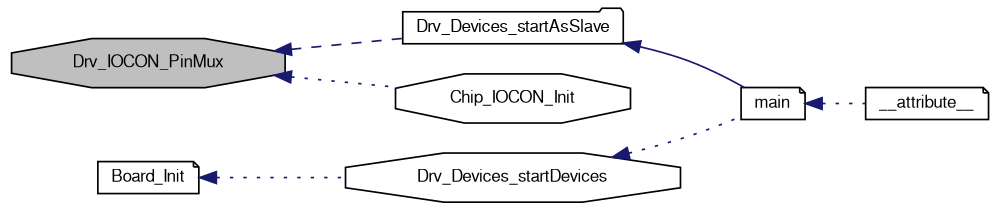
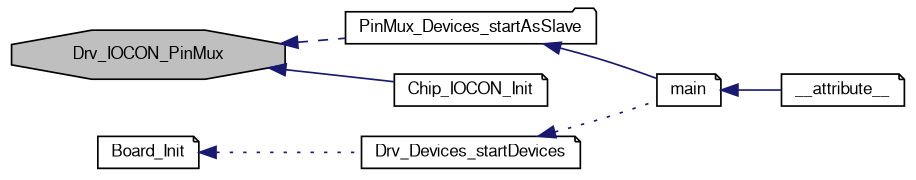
  digraph {
    rankdir=LR
    node [color=black fillcolor=white fontname=FreeSans fontsize=10 shape=note style=filled]
    edge [color=midnightblue dir=back fontname=FreeSans fontsize=10 labelfontname=FreeSans labelfontsize=10 style=dotted]
    n1 [fillcolor=grey75 fontcolor=black height=0.2 label=Drv_IOCON_PinMux shape=octagon width=0.4]
-   n2 [height=0.2 label=Drv_Devices_startAsSlave shape=folder width=0.4]
-   n3 [height=0.2 label=Chip_IOCON_Init shape=octagon width=0.4]
+   n2 [height=0.2 label=PinMux_Devices_startAsSlave shape=folder width=0.4]
+   n3 [height=0.2 label=Chip_IOCON_Init width=0.4]
    n4 [height=0.2 label=main width=0.4]
    n5 [height=0.2 label=__attribute__ width=0.4]
    n6 [height=0.2 label=Board_Init width=0.4]
-   n7 [height=0.2 label=Drv_Devices_startDevices shape=octagon width=0.4]
+   n7 [height=0.2 label=Drv_Devices_startDevices width=0.4]
    n1 -> n2 [style=dashed]
-   n1 -> n3
+   n1 -> n3 [style=solid]
    n2 -> n4 [style=solid]
-   n4 -> n5
+   n4 -> n5 [style=solid]
    n6 -> n7
    n7 -> n4
  }
